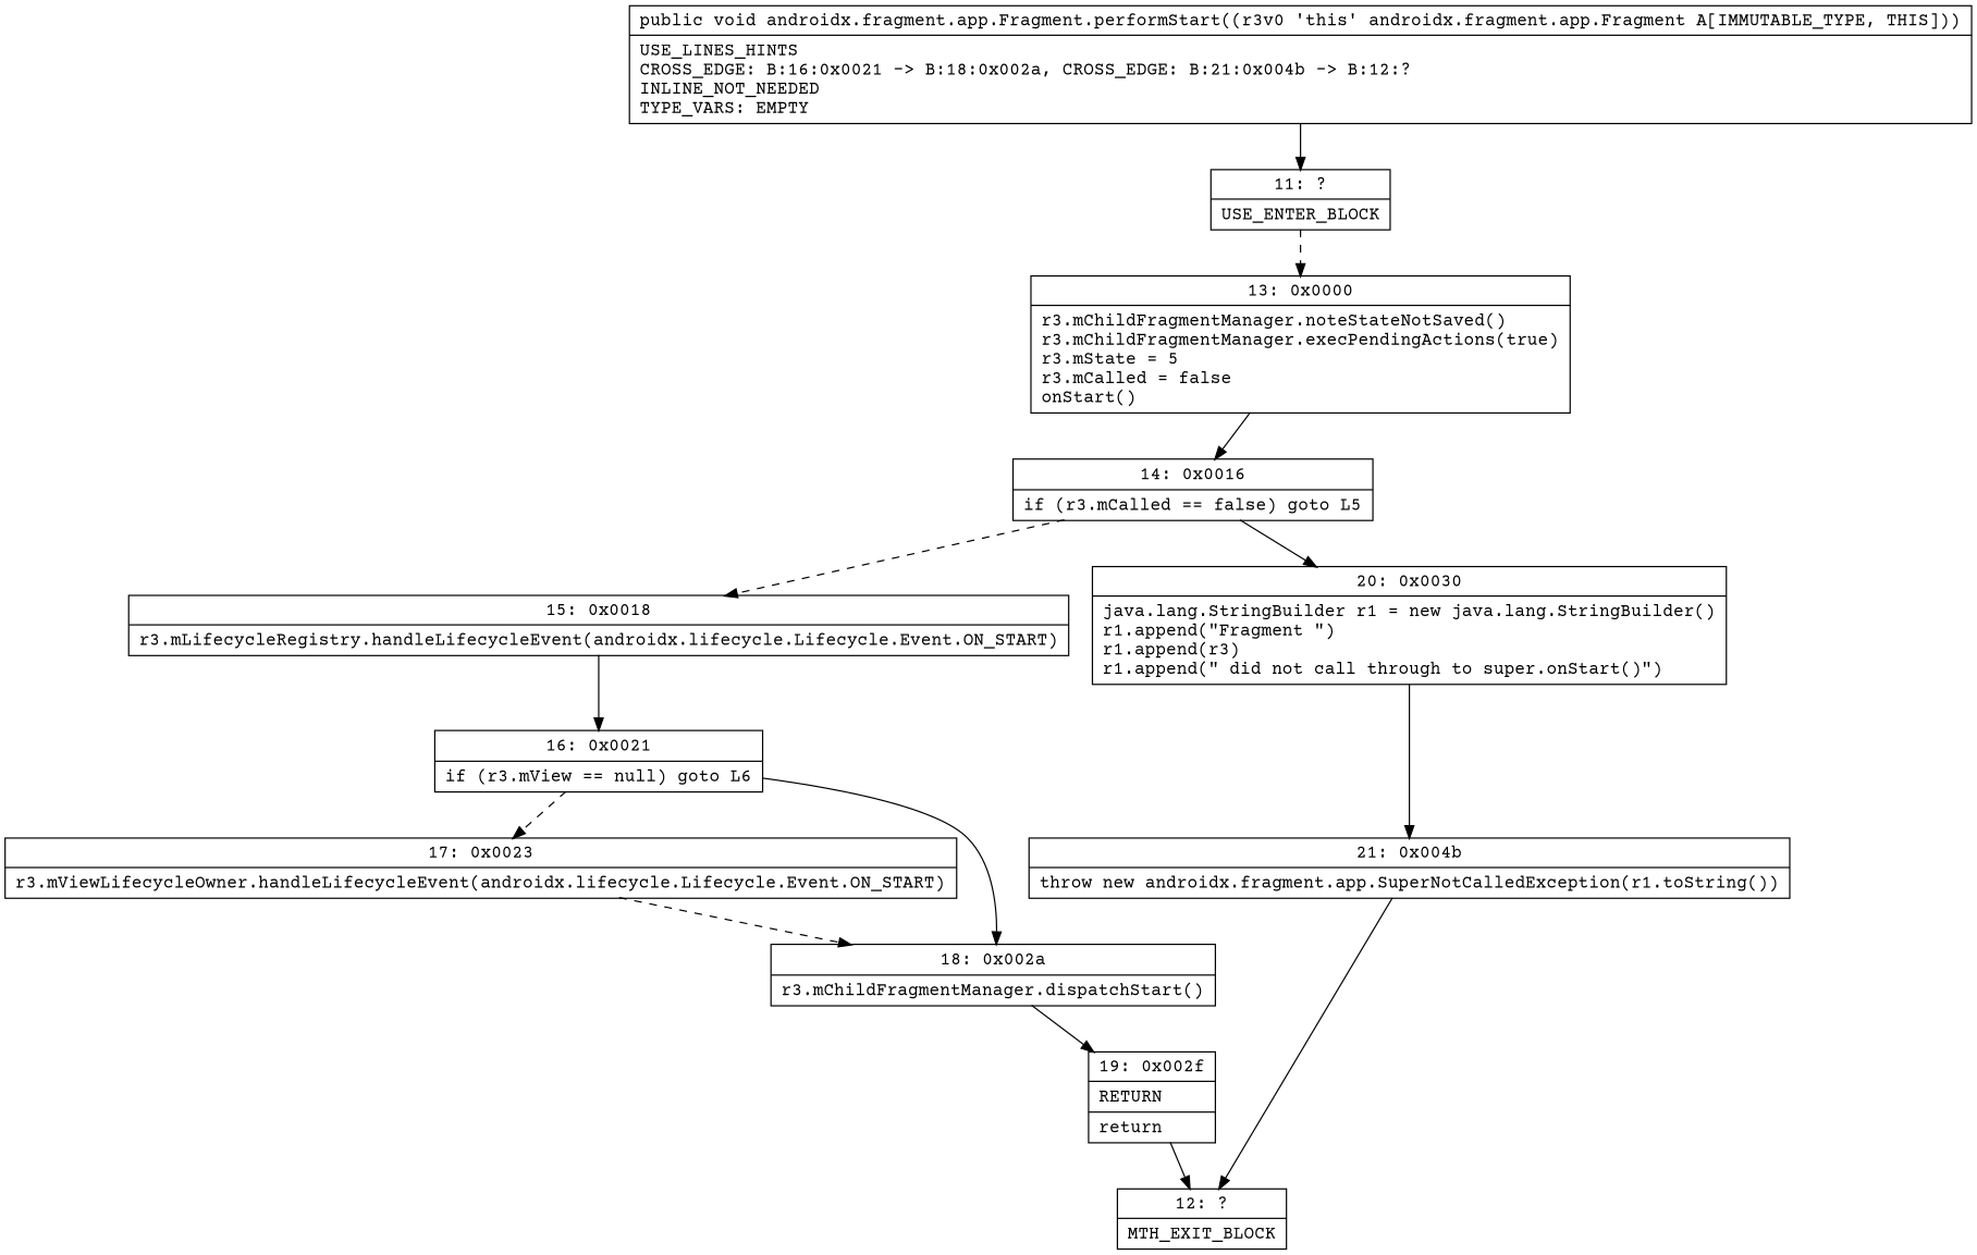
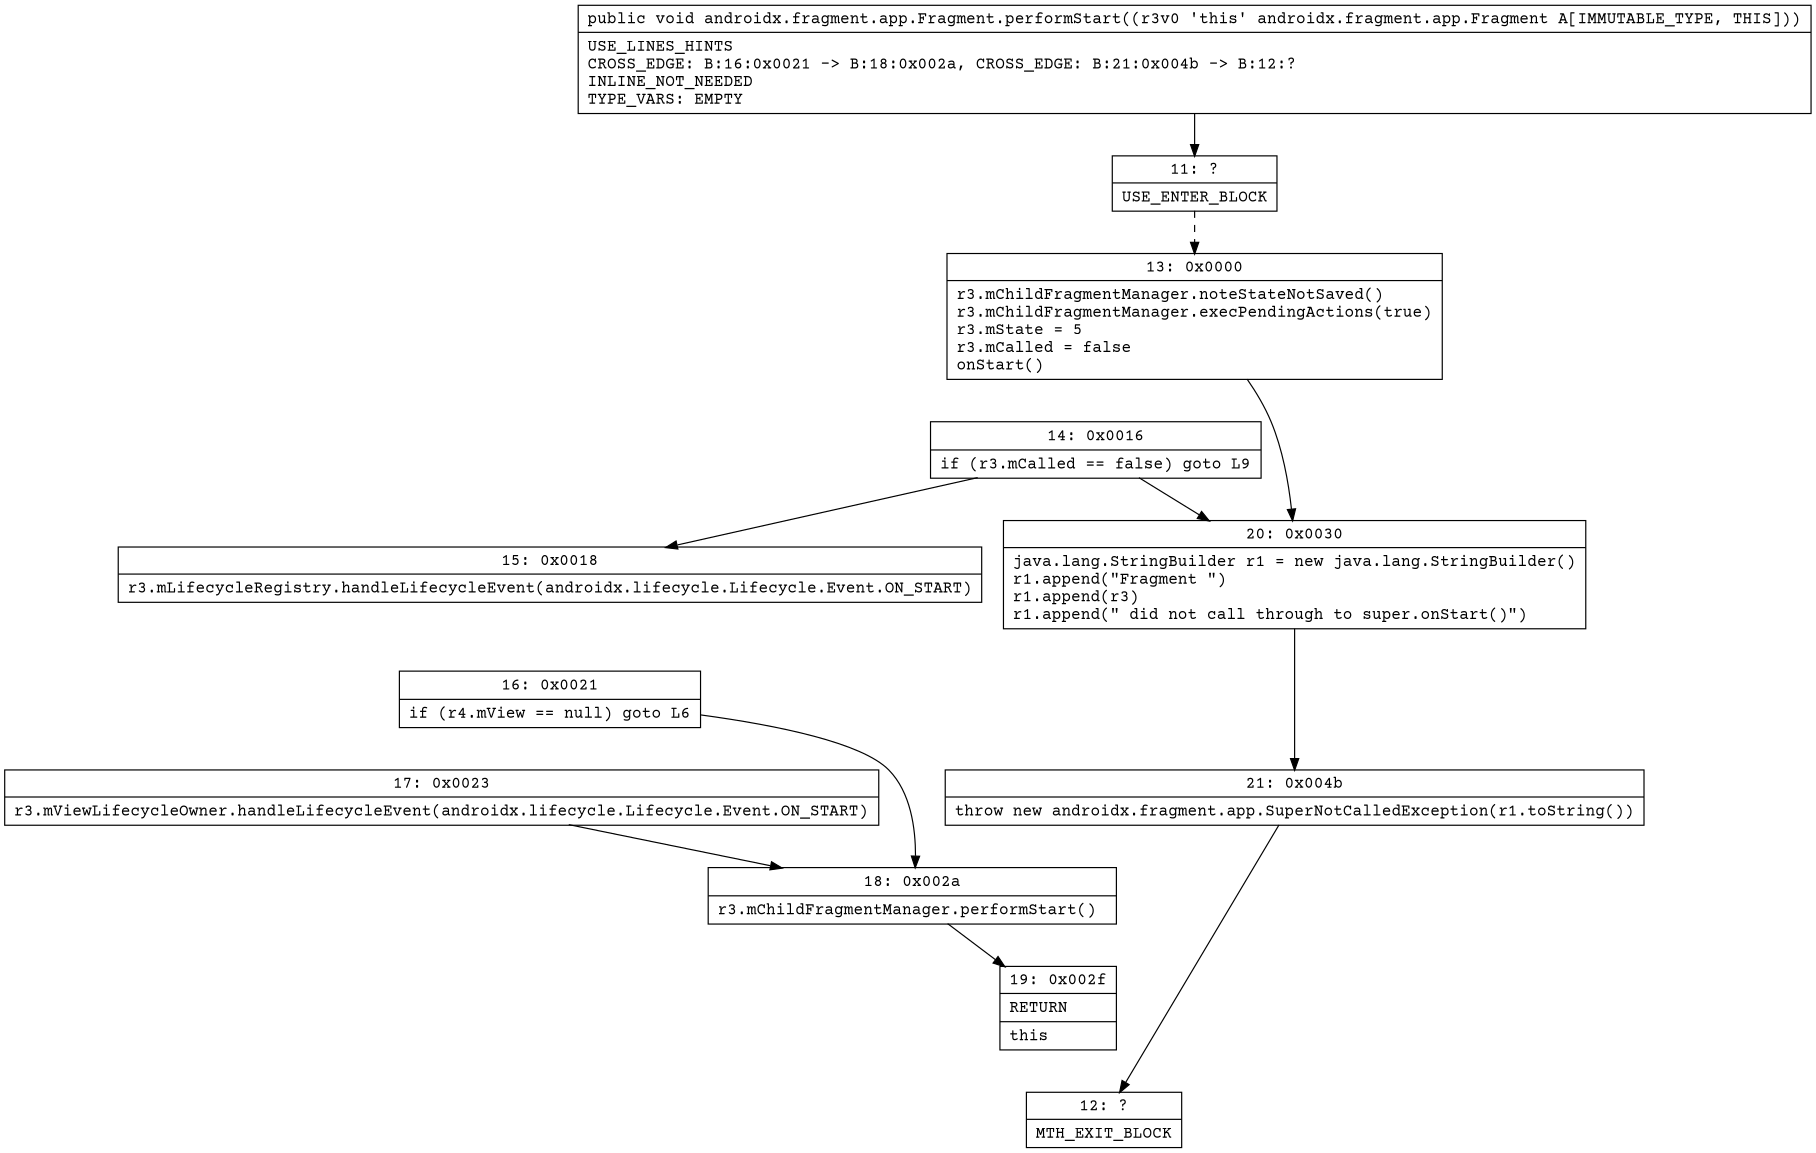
  digraph {
    fontname="Courier Prime"
    node [fontname="Courier Prime" shape=record]
    edge [fontname="Courier Prime"]
    n1 [label="{11\:\ ?|USE_ENTER_BLOCK\l}"]
    n2 [label="{13\:\ 0x0000|r3.mChildFragmentManager.noteStateNotSaved()\lr3.mChildFragmentManager.execPendingActions(true)\lr3.mState = 5\lr3.mCalled = false\lonStart()\l}"]
-   n3 [label="{14\:\ 0x0016|if (r3.mCalled == false) goto L5\l}"]
+   n3 [label="{14\:\ 0x0016|if (r3.mCalled == false) goto L9\l}"]
    n4 [label="{15\:\ 0x0018|r3.mLifecycleRegistry.handleLifecycleEvent(androidx.lifecycle.Lifecycle.Event.ON_START)\l}"]
    n5 [label="{20\:\ 0x0030|java.lang.StringBuilder r1 = new java.lang.StringBuilder()\lr1.append(\"Fragment \")\lr1.append(r3)\lr1.append(\" did not call through to super.onStart()\")\l}"]
-   n6 [label="{16\:\ 0x0021|if (r3.mView == null) goto L6\l}"]
+   n6 [label="{16\:\ 0x0021|if (r4.mView == null) goto L6\l}"]
    n7 [label="{21\:\ 0x004b|throw new androidx.fragment.app.SuperNotCalledException(r1.toString())\l}"]
    n8 [label="{17\:\ 0x0023|r3.mViewLifecycleOwner.handleLifecycleEvent(androidx.lifecycle.Lifecycle.Event.ON_START)\l}"]
-   n9 [label="{18\:\ 0x002a|r3.mChildFragmentManager.dispatchStart()\l}"]
-   n10 [label="{19\:\ 0x002f|RETURN\l|return\l}"]
+   n9 [label="{18\:\ 0x002a|r3.mChildFragmentManager.performStart()\l}"]
+   n10 [label="{19\:\ 0x002f|RETURN\l|this\l}"]
    n11 [label="{12\:\ ?|MTH_EXIT_BLOCK\l}"]
    n12 [label="{public void androidx.fragment.app.Fragment.performStart((r3v0 'this' androidx.fragment.app.Fragment A[IMMUTABLE_TYPE, THIS]))  | USE_LINES_HINTS\lCROSS_EDGE: B:16:0x0021 \-\> B:18:0x002a, CROSS_EDGE: B:21:0x004b \-\> B:12:?\lINLINE_NOT_NEEDED\lTYPE_VARS: EMPTY\l}"]
    n1 -> n2 [style=dashed]
-   n2 -> n3
-   n3 -> n4 [style=dashed]
+   n2 -> n5
+   n3 -> n4 [style=solid]
    n3 -> n5
-   n4 -> n6
    n5 -> n7
-   n6 -> n8 [style=dashed]
    n6 -> n9
    n7 -> n11
-   n8 -> n9 [style=dashed]
+   n8 -> n9
    n9 -> n10
-   n10 -> n11
    n12 -> n1
  }
